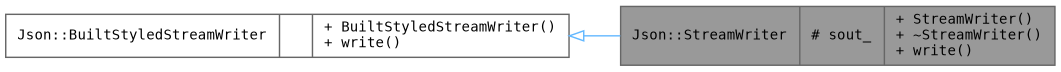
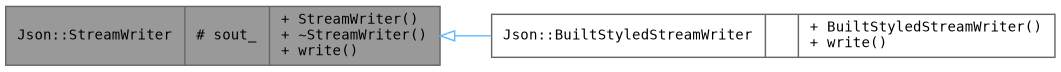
  digraph {
    rankdir=LR
    fontname="DejaVu Sans Mono"
    node [color=gray40 fontname="DejaVu Sans Mono" fontsize=10 shape=record style=filled]
    n1 [fillcolor=grey60 fontcolor=black height=0.2 label="{Json::StreamWriter\n|# sout_\l|+ StreamWriter()\l+ ~StreamWriter()\l+ write()\l}" width=0.4]
    n2 [fillcolor=white height=0.2 label="{Json::BuiltStyledStreamWriter\n||+ BuiltStyledStreamWriter()\l+ write()\l}" width=0.4]
-   n2 -> n1 [arrowtail=onormal color=steelblue1 dir=back fontname="DejaVu Sans Mono" fontsize=10 labelfontname=Helvetica labelfontsize=10 style=solid]
+   n1 -> n2 [arrowtail=onormal color=steelblue1 dir=back fontname="DejaVu Sans Mono" fontsize=10 labelfontname=Helvetica labelfontsize=10 style=solid]
  }
